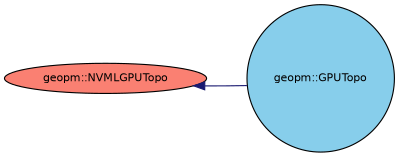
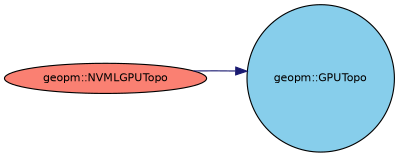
  digraph {
    rankdir=LR
    node [color=black fontname=Helvetica fontsize=10 style=filled]
    n1 [fillcolor=salmon fontcolor=black height=0.2 label="geopm::NVMLGPUTopo" shape=ellipse width=0.4]
    n2 [fillcolor=skyblue height=0.2 label="geopm::GPUTopo" shape=circle width=0.4]
-   n1 -> n2 [color=midnightblue dir=back fontname=Helvetica fontsize=10 labelfontname=Helvetica labelfontsize=10 style=solid]
+   n2 -> n1 [color=midnightblue dir=back fontname=Helvetica fontsize=10 labelfontname=Helvetica labelfontsize=10 style=solid]
  }
